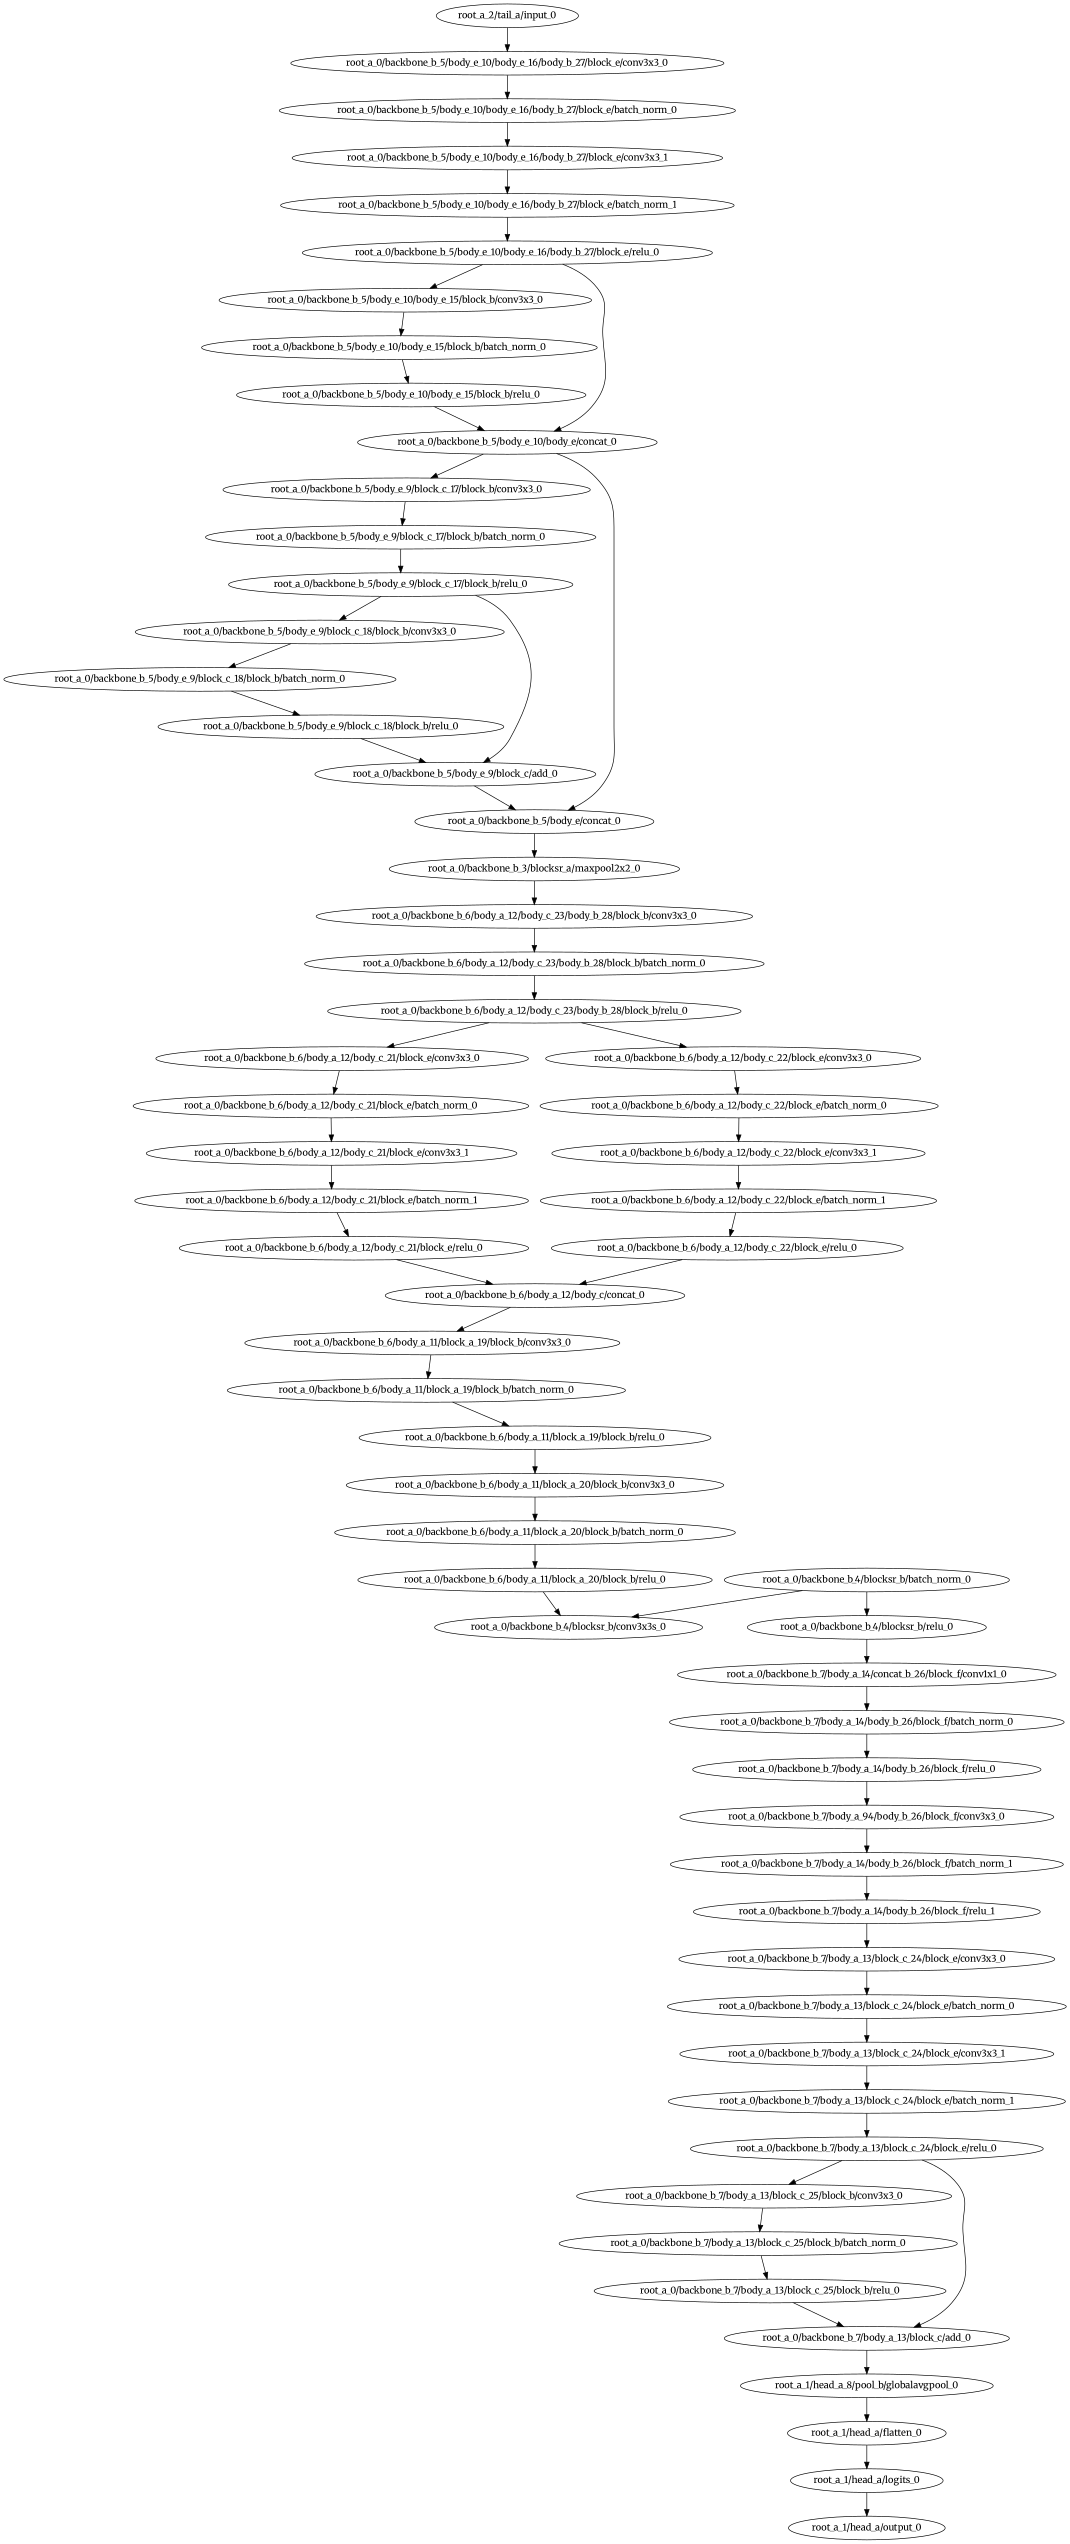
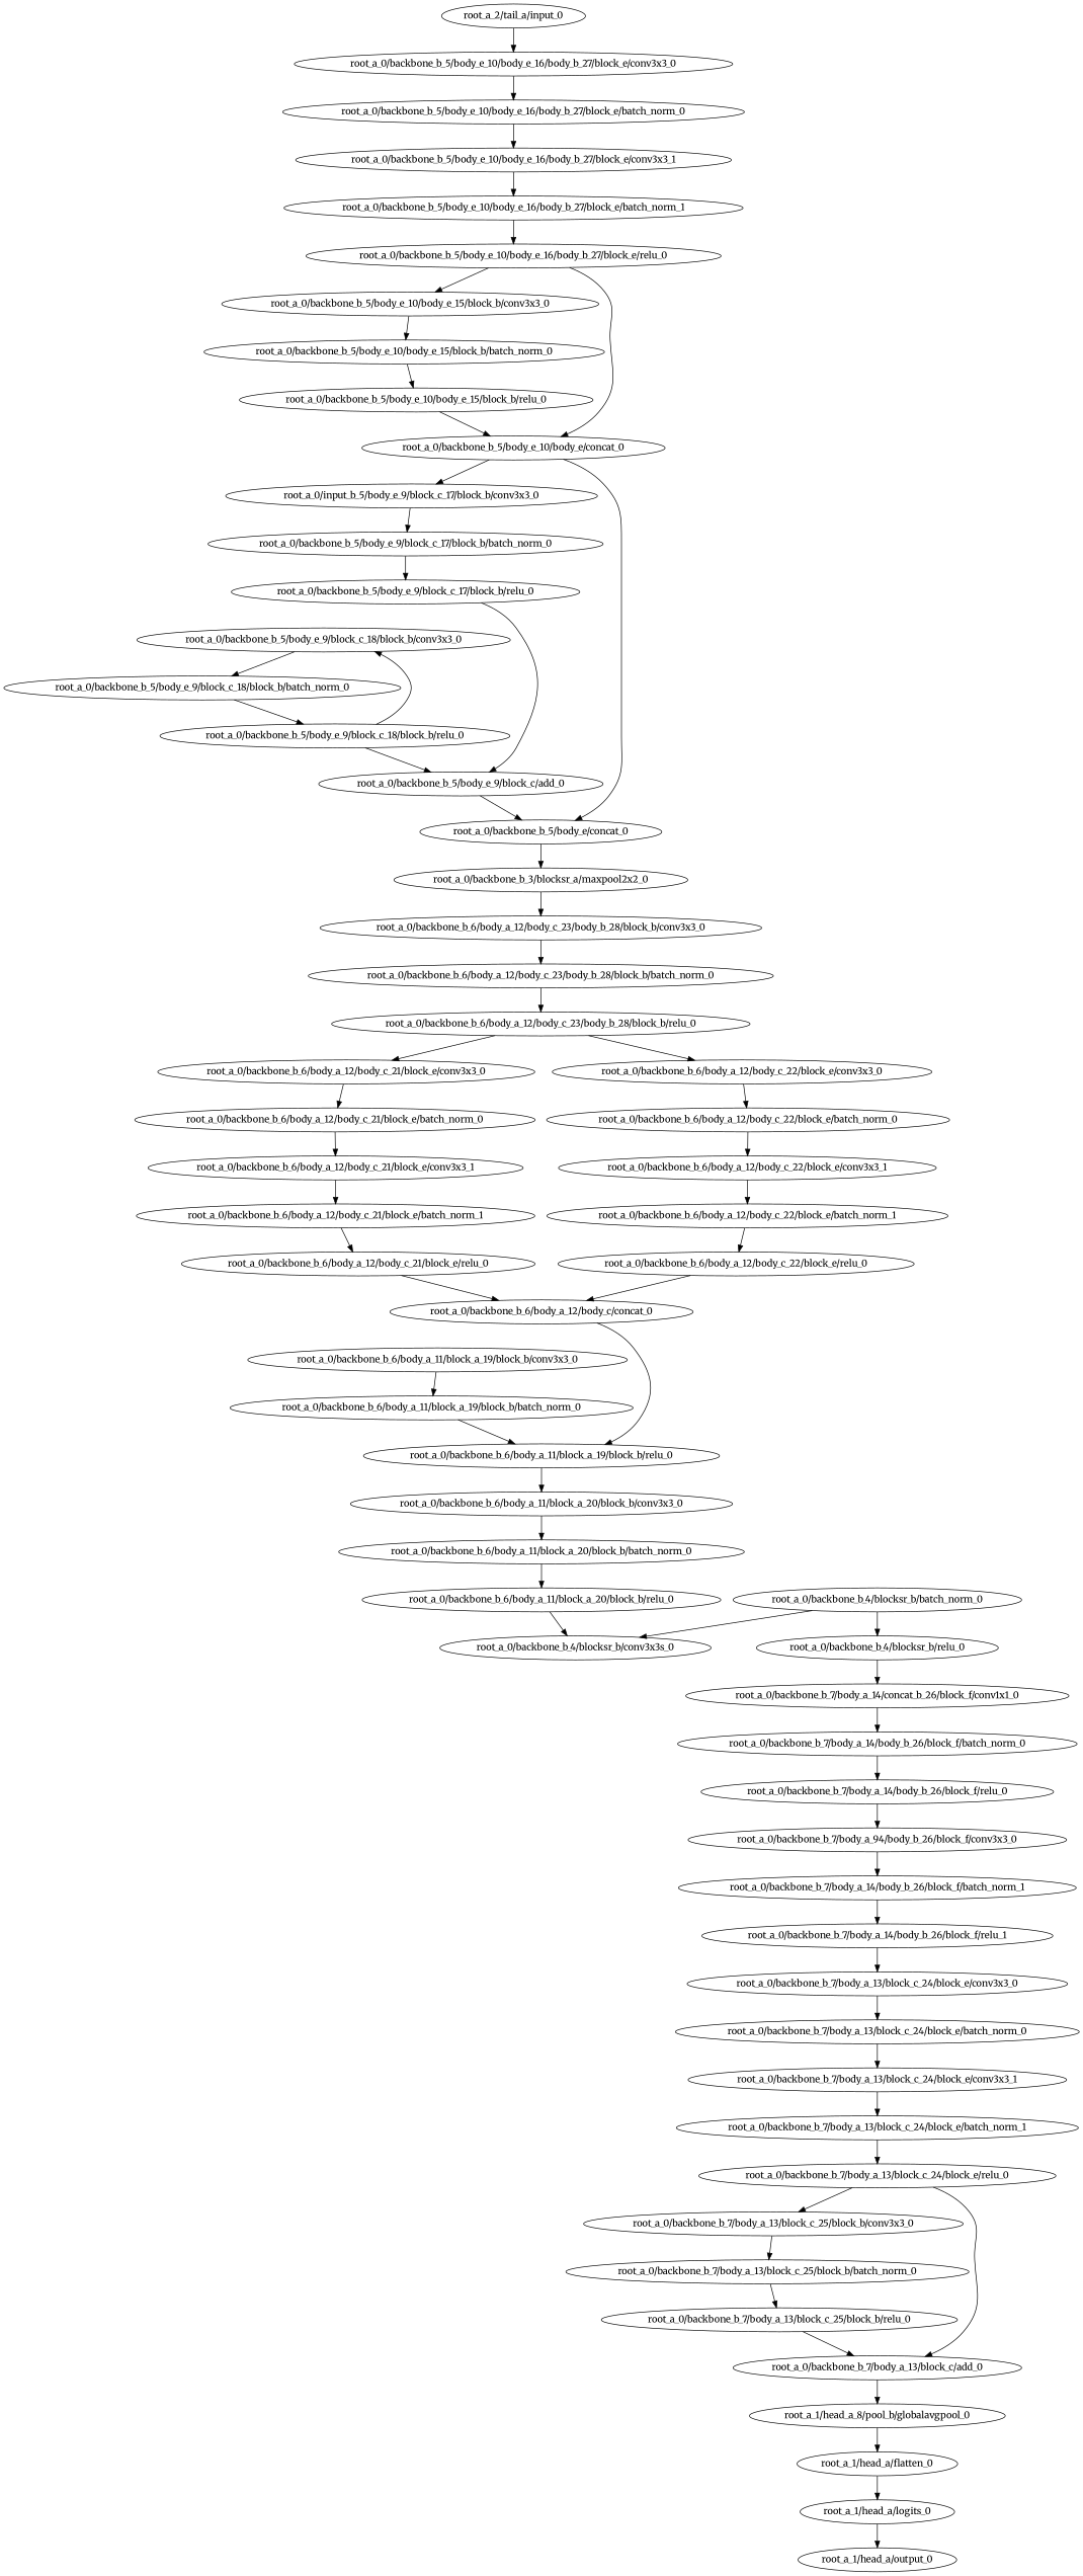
  digraph {
    fontname=Merriweather
    node [fontname=Merriweather]
    edge [fontname=Merriweather]
    "root_a_2/tail_a/input_0"
    "root_a_0/backbone_b_5/body_e_10/body_e_16/body_b_27/block_e/conv3x3_0"
    "root_a_0/backbone_b_5/body_e_10/body_e_16/body_b_27/block_e/batch_norm_0"
    "root_a_0/backbone_b_5/body_e_10/body_e_16/body_b_27/block_e/conv3x3_1"
    "root_a_0/backbone_b_5/body_e_10/body_e_16/body_b_27/block_e/batch_norm_1"
    "root_a_0/backbone_b_5/body_e_10/body_e_16/body_b_27/block_e/relu_0"
    "root_a_0/backbone_b_5/body_e_10/body_e_15/block_b/conv3x3_0"
    "root_a_0/backbone_b_5/body_e_10/body_e/concat_0"
    "root_a_0/backbone_b_5/body_e_10/body_e_15/block_b/batch_norm_0"
-   "root_a_0/backbone_b_5/body_e_9/block_c_17/block_b/conv3x3_0"
+   "root_a_0/backbone_b_5/body_e_9/block_c_17/block_b/conv3x3_0" [label="root_a_0/input_b_5/body_e_9/block_c_17/block_b/conv3x3_0"]
    "root_a_0/backbone_b_5/body_e/concat_0"
    "root_a_0/backbone_b_5/body_e_10/body_e_15/block_b/relu_0"
    "root_a_0/backbone_b_5/body_e_9/block_c_17/block_b/batch_norm_0"
    "root_a_0/backbone_b_3/blocksr_a/maxpool2x2_0"
    "root_a_0/backbone_b_5/body_e_9/block_c_17/block_b/relu_0"
    "root_a_0/backbone_b_5/body_e_9/block_c_18/block_b/conv3x3_0"
    "root_a_0/backbone_b_5/body_e_9/block_c/add_0"
    "root_a_0/backbone_b_5/body_e_9/block_c_18/block_b/batch_norm_0"
    "root_a_0/backbone_b_5/body_e_9/block_c_18/block_b/relu_0"
    "root_a_0/backbone_b_6/body_a_12/body_c_23/body_b_28/block_b/conv3x3_0"
    "root_a_0/backbone_b_6/body_a_12/body_c_23/body_b_28/block_b/batch_norm_0"
    "root_a_0/backbone_b_6/body_a_12/body_c_23/body_b_28/block_b/relu_0"
    "root_a_0/backbone_b_6/body_a_12/body_c_21/block_e/conv3x3_0"
    "root_a_0/backbone_b_6/body_a_12/body_c_22/block_e/conv3x3_0"
    "root_a_0/backbone_b_6/body_a_12/body_c_21/block_e/batch_norm_0"
    "root_a_0/backbone_b_6/body_a_12/body_c_22/block_e/batch_norm_0"
    "root_a_0/backbone_b_6/body_a_12/body_c_21/block_e/conv3x3_1"
    "root_a_0/backbone_b_6/body_a_12/body_c_21/block_e/batch_norm_1"
    "root_a_0/backbone_b_6/body_a_12/body_c_21/block_e/relu_0"
    "root_a_0/backbone_b_6/body_a_12/body_c/concat_0"
    "root_a_0/backbone_b_6/body_a_11/block_a_19/block_b/conv3x3_0"
    "root_a_0/backbone_b_6/body_a_12/body_c_22/block_e/conv3x3_1"
    "root_a_0/backbone_b_6/body_a_12/body_c_22/block_e/batch_norm_1"
    "root_a_0/backbone_b_6/body_a_12/body_c_22/block_e/relu_0"
    "root_a_0/backbone_b_6/body_a_11/block_a_19/block_b/batch_norm_0"
    "root_a_0/backbone_b_6/body_a_11/block_a_19/block_b/relu_0"
    "root_a_0/backbone_b_6/body_a_11/block_a_20/block_b/conv3x3_0"
    "root_a_0/backbone_b_6/body_a_11/block_a_20/block_b/batch_norm_0"
    "root_a_0/backbone_b_6/body_a_11/block_a_20/block_b/relu_0"
    "root_a_0/backbone_b_4/blocksr_b/conv3x3s_0"
    "root_a_0/backbone_b_4/blocksr_b/batch_norm_0"
    "root_a_0/backbone_b_4/blocksr_b/relu_0"
    n43 [label="root_a_0/backbone_b_7/body_a_14/concat_b_26/block_f/conv1x1_0"]
    "root_a_0/backbone_b_7/body_a_14/body_b_26/block_f/batch_norm_0"
    "root_a_0/backbone_b_7/body_a_14/body_b_26/block_f/relu_0"
    n46 [label="root_a_0/backbone_b_7/body_a_94/body_b_26/block_f/conv3x3_0"]
    "root_a_0/backbone_b_7/body_a_14/body_b_26/block_f/batch_norm_1"
    "root_a_0/backbone_b_7/body_a_14/body_b_26/block_f/relu_1"
    "root_a_0/backbone_b_7/body_a_13/block_c_24/block_e/conv3x3_0"
    "root_a_0/backbone_b_7/body_a_13/block_c_24/block_e/batch_norm_0"
    "root_a_0/backbone_b_7/body_a_13/block_c_24/block_e/conv3x3_1"
    "root_a_0/backbone_b_7/body_a_13/block_c_24/block_e/batch_norm_1"
    "root_a_0/backbone_b_7/body_a_13/block_c_24/block_e/relu_0"
    "root_a_0/backbone_b_7/body_a_13/block_c_25/block_b/conv3x3_0"
    "root_a_0/backbone_b_7/body_a_13/block_c/add_0"
    "root_a_0/backbone_b_7/body_a_13/block_c_25/block_b/batch_norm_0"
    "root_a_1/head_a_8/pool_b/globalavgpool_0"
    "root_a_0/backbone_b_7/body_a_13/block_c_25/block_b/relu_0"
    "root_a_1/head_a/flatten_0"
    "root_a_1/head_a/logits_0"
    "root_a_1/head_a/output_0"
    "root_a_2/tail_a/input_0" -> "root_a_0/backbone_b_5/body_e_10/body_e_16/body_b_27/block_e/conv3x3_0"
    "root_a_0/backbone_b_5/body_e_10/body_e_16/body_b_27/block_e/conv3x3_0" -> "root_a_0/backbone_b_5/body_e_10/body_e_16/body_b_27/block_e/batch_norm_0"
    "root_a_0/backbone_b_5/body_e_10/body_e_16/body_b_27/block_e/batch_norm_0" -> "root_a_0/backbone_b_5/body_e_10/body_e_16/body_b_27/block_e/conv3x3_1"
    "root_a_0/backbone_b_5/body_e_10/body_e_16/body_b_27/block_e/conv3x3_1" -> "root_a_0/backbone_b_5/body_e_10/body_e_16/body_b_27/block_e/batch_norm_1"
    "root_a_0/backbone_b_5/body_e_10/body_e_16/body_b_27/block_e/batch_norm_1" -> "root_a_0/backbone_b_5/body_e_10/body_e_16/body_b_27/block_e/relu_0"
    "root_a_0/backbone_b_5/body_e_10/body_e_16/body_b_27/block_e/relu_0" -> "root_a_0/backbone_b_5/body_e_10/body_e_15/block_b/conv3x3_0"
    "root_a_0/backbone_b_5/body_e_10/body_e_16/body_b_27/block_e/relu_0" -> "root_a_0/backbone_b_5/body_e_10/body_e/concat_0"
    "root_a_0/backbone_b_5/body_e_10/body_e_15/block_b/conv3x3_0" -> "root_a_0/backbone_b_5/body_e_10/body_e_15/block_b/batch_norm_0"
    "root_a_0/backbone_b_5/body_e_10/body_e/concat_0" -> "root_a_0/backbone_b_5/body_e_9/block_c_17/block_b/conv3x3_0"
    "root_a_0/backbone_b_5/body_e_10/body_e/concat_0" -> "root_a_0/backbone_b_5/body_e/concat_0"
    "root_a_0/backbone_b_5/body_e_10/body_e_15/block_b/batch_norm_0" -> "root_a_0/backbone_b_5/body_e_10/body_e_15/block_b/relu_0"
    "root_a_0/backbone_b_5/body_e_9/block_c_17/block_b/conv3x3_0" -> "root_a_0/backbone_b_5/body_e_9/block_c_17/block_b/batch_norm_0"
    "root_a_0/backbone_b_5/body_e/concat_0" -> "root_a_0/backbone_b_3/blocksr_a/maxpool2x2_0"
    "root_a_0/backbone_b_5/body_e_10/body_e_15/block_b/relu_0" -> "root_a_0/backbone_b_5/body_e_10/body_e/concat_0"
    "root_a_0/backbone_b_5/body_e_9/block_c_17/block_b/batch_norm_0" -> "root_a_0/backbone_b_5/body_e_9/block_c_17/block_b/relu_0"
    "root_a_0/backbone_b_3/blocksr_a/maxpool2x2_0" -> "root_a_0/backbone_b_6/body_a_12/body_c_23/body_b_28/block_b/conv3x3_0"
-   "root_a_0/backbone_b_5/body_e_9/block_c_17/block_b/relu_0" -> "root_a_0/backbone_b_5/body_e_9/block_c_18/block_b/conv3x3_0"
+   "root_a_0/backbone_b_5/body_e_9/block_c_18/block_b/relu_0" -> "root_a_0/backbone_b_5/body_e_9/block_c_18/block_b/conv3x3_0"
    "root_a_0/backbone_b_5/body_e_9/block_c_17/block_b/relu_0" -> "root_a_0/backbone_b_5/body_e_9/block_c/add_0"
    "root_a_0/backbone_b_5/body_e_9/block_c_18/block_b/conv3x3_0" -> "root_a_0/backbone_b_5/body_e_9/block_c_18/block_b/batch_norm_0"
    "root_a_0/backbone_b_5/body_e_9/block_c/add_0" -> "root_a_0/backbone_b_5/body_e/concat_0"
    "root_a_0/backbone_b_5/body_e_9/block_c_18/block_b/batch_norm_0" -> "root_a_0/backbone_b_5/body_e_9/block_c_18/block_b/relu_0"
    "root_a_0/backbone_b_5/body_e_9/block_c_18/block_b/relu_0" -> "root_a_0/backbone_b_5/body_e_9/block_c/add_0"
    "root_a_0/backbone_b_6/body_a_12/body_c_23/body_b_28/block_b/conv3x3_0" -> "root_a_0/backbone_b_6/body_a_12/body_c_23/body_b_28/block_b/batch_norm_0"
    "root_a_0/backbone_b_6/body_a_12/body_c_23/body_b_28/block_b/batch_norm_0" -> "root_a_0/backbone_b_6/body_a_12/body_c_23/body_b_28/block_b/relu_0"
    "root_a_0/backbone_b_6/body_a_12/body_c_23/body_b_28/block_b/relu_0" -> "root_a_0/backbone_b_6/body_a_12/body_c_21/block_e/conv3x3_0"
    "root_a_0/backbone_b_6/body_a_12/body_c_23/body_b_28/block_b/relu_0" -> "root_a_0/backbone_b_6/body_a_12/body_c_22/block_e/conv3x3_0"
    "root_a_0/backbone_b_6/body_a_12/body_c_21/block_e/conv3x3_0" -> "root_a_0/backbone_b_6/body_a_12/body_c_21/block_e/batch_norm_0"
    "root_a_0/backbone_b_6/body_a_12/body_c_22/block_e/conv3x3_0" -> "root_a_0/backbone_b_6/body_a_12/body_c_22/block_e/batch_norm_0"
    "root_a_0/backbone_b_6/body_a_12/body_c_21/block_e/batch_norm_0" -> "root_a_0/backbone_b_6/body_a_12/body_c_21/block_e/conv3x3_1"
    "root_a_0/backbone_b_6/body_a_12/body_c_22/block_e/batch_norm_0" -> "root_a_0/backbone_b_6/body_a_12/body_c_22/block_e/conv3x3_1"
    "root_a_0/backbone_b_6/body_a_12/body_c_21/block_e/conv3x3_1" -> "root_a_0/backbone_b_6/body_a_12/body_c_21/block_e/batch_norm_1"
    "root_a_0/backbone_b_6/body_a_12/body_c_21/block_e/batch_norm_1" -> "root_a_0/backbone_b_6/body_a_12/body_c_21/block_e/relu_0"
    "root_a_0/backbone_b_6/body_a_12/body_c_21/block_e/relu_0" -> "root_a_0/backbone_b_6/body_a_12/body_c/concat_0"
-   "root_a_0/backbone_b_6/body_a_12/body_c/concat_0" -> "root_a_0/backbone_b_6/body_a_11/block_a_19/block_b/conv3x3_0"
+   "root_a_0/backbone_b_6/body_a_12/body_c/concat_0" -> "root_a_0/backbone_b_6/body_a_11/block_a_19/block_b/relu_0"
    "root_a_0/backbone_b_6/body_a_11/block_a_19/block_b/conv3x3_0" -> "root_a_0/backbone_b_6/body_a_11/block_a_19/block_b/batch_norm_0"
    "root_a_0/backbone_b_6/body_a_12/body_c_22/block_e/conv3x3_1" -> "root_a_0/backbone_b_6/body_a_12/body_c_22/block_e/batch_norm_1"
    "root_a_0/backbone_b_6/body_a_12/body_c_22/block_e/batch_norm_1" -> "root_a_0/backbone_b_6/body_a_12/body_c_22/block_e/relu_0"
    "root_a_0/backbone_b_6/body_a_12/body_c_22/block_e/relu_0" -> "root_a_0/backbone_b_6/body_a_12/body_c/concat_0"
    "root_a_0/backbone_b_6/body_a_11/block_a_19/block_b/batch_norm_0" -> "root_a_0/backbone_b_6/body_a_11/block_a_19/block_b/relu_0"
    "root_a_0/backbone_b_6/body_a_11/block_a_19/block_b/relu_0" -> "root_a_0/backbone_b_6/body_a_11/block_a_20/block_b/conv3x3_0"
    "root_a_0/backbone_b_6/body_a_11/block_a_20/block_b/conv3x3_0" -> "root_a_0/backbone_b_6/body_a_11/block_a_20/block_b/batch_norm_0"
    "root_a_0/backbone_b_6/body_a_11/block_a_20/block_b/batch_norm_0" -> "root_a_0/backbone_b_6/body_a_11/block_a_20/block_b/relu_0"
    "root_a_0/backbone_b_6/body_a_11/block_a_20/block_b/relu_0" -> "root_a_0/backbone_b_4/blocksr_b/conv3x3s_0"
    "root_a_0/backbone_b_4/blocksr_b/batch_norm_0" -> "root_a_0/backbone_b_4/blocksr_b/conv3x3s_0"
    "root_a_0/backbone_b_4/blocksr_b/batch_norm_0" -> "root_a_0/backbone_b_4/blocksr_b/relu_0"
    "root_a_0/backbone_b_4/blocksr_b/relu_0" -> n43
    n43 -> "root_a_0/backbone_b_7/body_a_14/body_b_26/block_f/batch_norm_0"
    "root_a_0/backbone_b_7/body_a_14/body_b_26/block_f/batch_norm_0" -> "root_a_0/backbone_b_7/body_a_14/body_b_26/block_f/relu_0"
    "root_a_0/backbone_b_7/body_a_14/body_b_26/block_f/relu_0" -> n46
    n46 -> "root_a_0/backbone_b_7/body_a_14/body_b_26/block_f/batch_norm_1"
    "root_a_0/backbone_b_7/body_a_14/body_b_26/block_f/batch_norm_1" -> "root_a_0/backbone_b_7/body_a_14/body_b_26/block_f/relu_1"
    "root_a_0/backbone_b_7/body_a_14/body_b_26/block_f/relu_1" -> "root_a_0/backbone_b_7/body_a_13/block_c_24/block_e/conv3x3_0"
    "root_a_0/backbone_b_7/body_a_13/block_c_24/block_e/conv3x3_0" -> "root_a_0/backbone_b_7/body_a_13/block_c_24/block_e/batch_norm_0"
    "root_a_0/backbone_b_7/body_a_13/block_c_24/block_e/batch_norm_0" -> "root_a_0/backbone_b_7/body_a_13/block_c_24/block_e/conv3x3_1"
    "root_a_0/backbone_b_7/body_a_13/block_c_24/block_e/conv3x3_1" -> "root_a_0/backbone_b_7/body_a_13/block_c_24/block_e/batch_norm_1"
    "root_a_0/backbone_b_7/body_a_13/block_c_24/block_e/batch_norm_1" -> "root_a_0/backbone_b_7/body_a_13/block_c_24/block_e/relu_0"
    "root_a_0/backbone_b_7/body_a_13/block_c_24/block_e/relu_0" -> "root_a_0/backbone_b_7/body_a_13/block_c_25/block_b/conv3x3_0"
    "root_a_0/backbone_b_7/body_a_13/block_c_24/block_e/relu_0" -> "root_a_0/backbone_b_7/body_a_13/block_c/add_0"
    "root_a_0/backbone_b_7/body_a_13/block_c_25/block_b/conv3x3_0" -> "root_a_0/backbone_b_7/body_a_13/block_c_25/block_b/batch_norm_0"
    "root_a_0/backbone_b_7/body_a_13/block_c/add_0" -> "root_a_1/head_a_8/pool_b/globalavgpool_0"
    "root_a_0/backbone_b_7/body_a_13/block_c_25/block_b/batch_norm_0" -> "root_a_0/backbone_b_7/body_a_13/block_c_25/block_b/relu_0"
    "root_a_1/head_a_8/pool_b/globalavgpool_0" -> "root_a_1/head_a/flatten_0"
    "root_a_0/backbone_b_7/body_a_13/block_c_25/block_b/relu_0" -> "root_a_0/backbone_b_7/body_a_13/block_c/add_0"
    "root_a_1/head_a/flatten_0" -> "root_a_1/head_a/logits_0"
    "root_a_1/head_a/logits_0" -> "root_a_1/head_a/output_0"
  }
